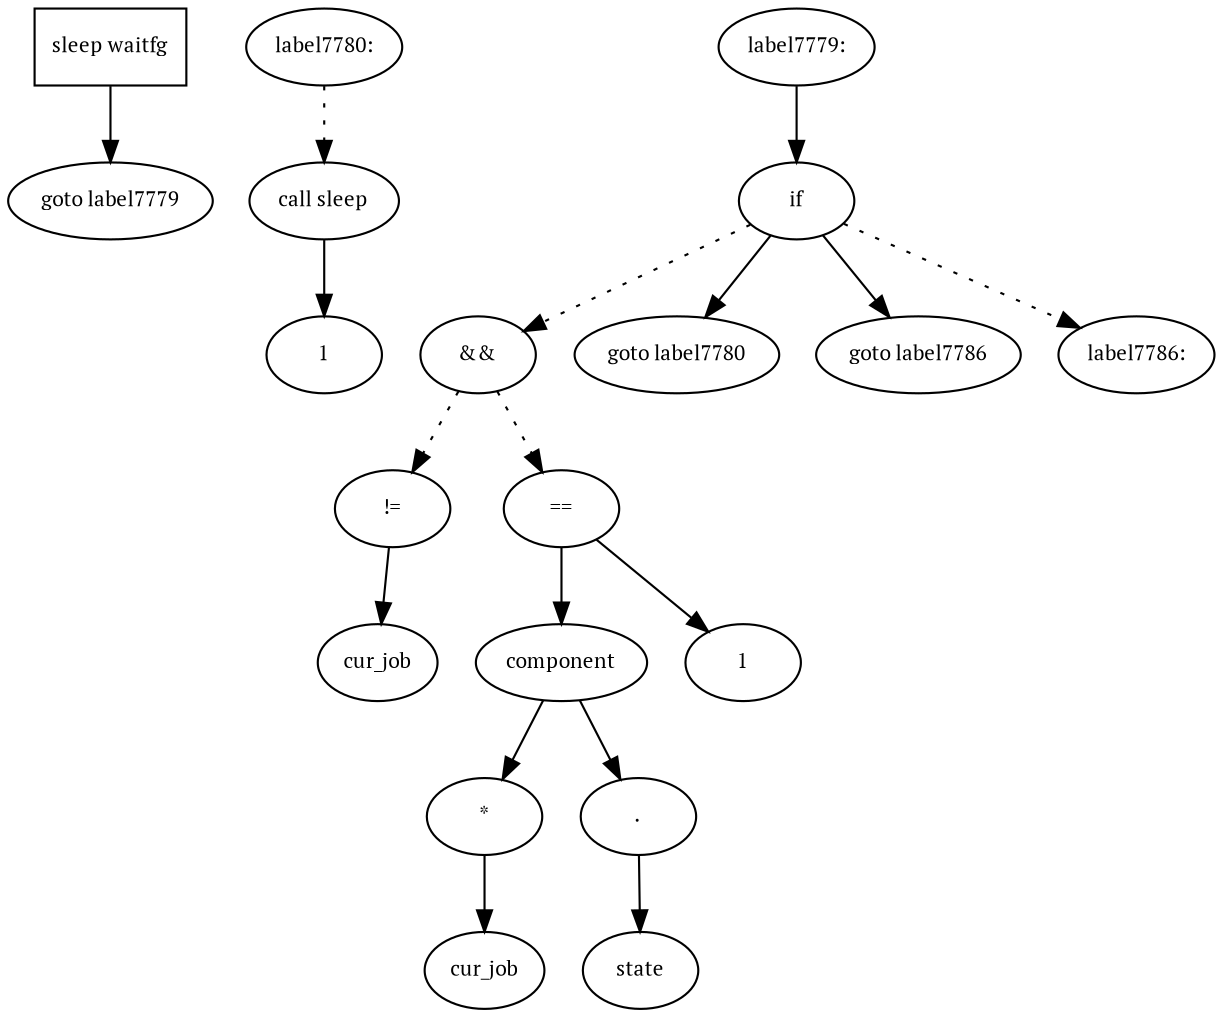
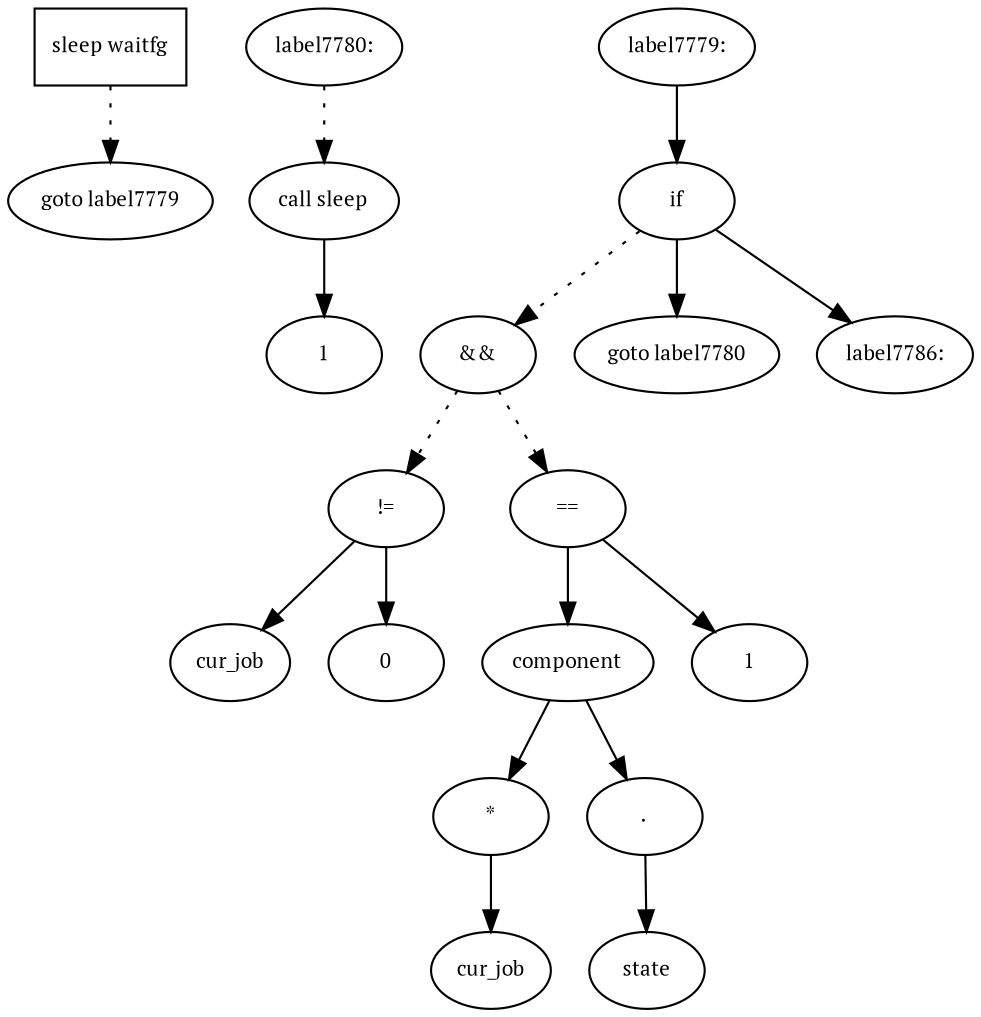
  digraph {
    fontname="PT Serif"
    fontsize=10
    node [fontname="PT Serif" fontsize=10 shape=ellipse]
    edge [fontname="PT Serif" fontsize=10]
    n1 [label="sleep waitfg" shape=box]
    n2 [label="goto label7779"]
    n3 [label="label7780:"]
    n4 [label="call sleep"]
    n5 [label=1]
    n6 [label="label7779:"]
    n7 [label=if]
    n8 [label="&&"]
    n9 [label="goto label7780"]
-   n10 [label="goto label7786"]
    n11 [label="label7786:"]
    n12 [label="!="]
    n13 [label="=="]
    n14 [label=cur_job]
+   n15 [label=0]
    n16 [label=component]
    n17 [label=1]
    n18 [label="*"]
    n19 [label="."]
    n20 [label=cur_job]
    n21 [label=state]
-   n1 -> n2
+   n1 -> n2 [style=dotted]
    n3 -> n4 [style=dotted]
    n4 -> n5
    n6 -> n7 [style=solid]
    n7 -> n8 [style=dotted]
    n7 -> n9
-   n7 -> n10
-   n7 -> n11 [style=dotted]
+   n7 -> n11 [style=solid]
    n8 -> n12 [style=dotted]
    n8 -> n13 [style=dotted]
    n12 -> n14
+   n12 -> n15
    n13 -> n16
    n13 -> n17
    n16 -> n18
    n16 -> n19
    n18 -> n20
    n19 -> n21
  }
